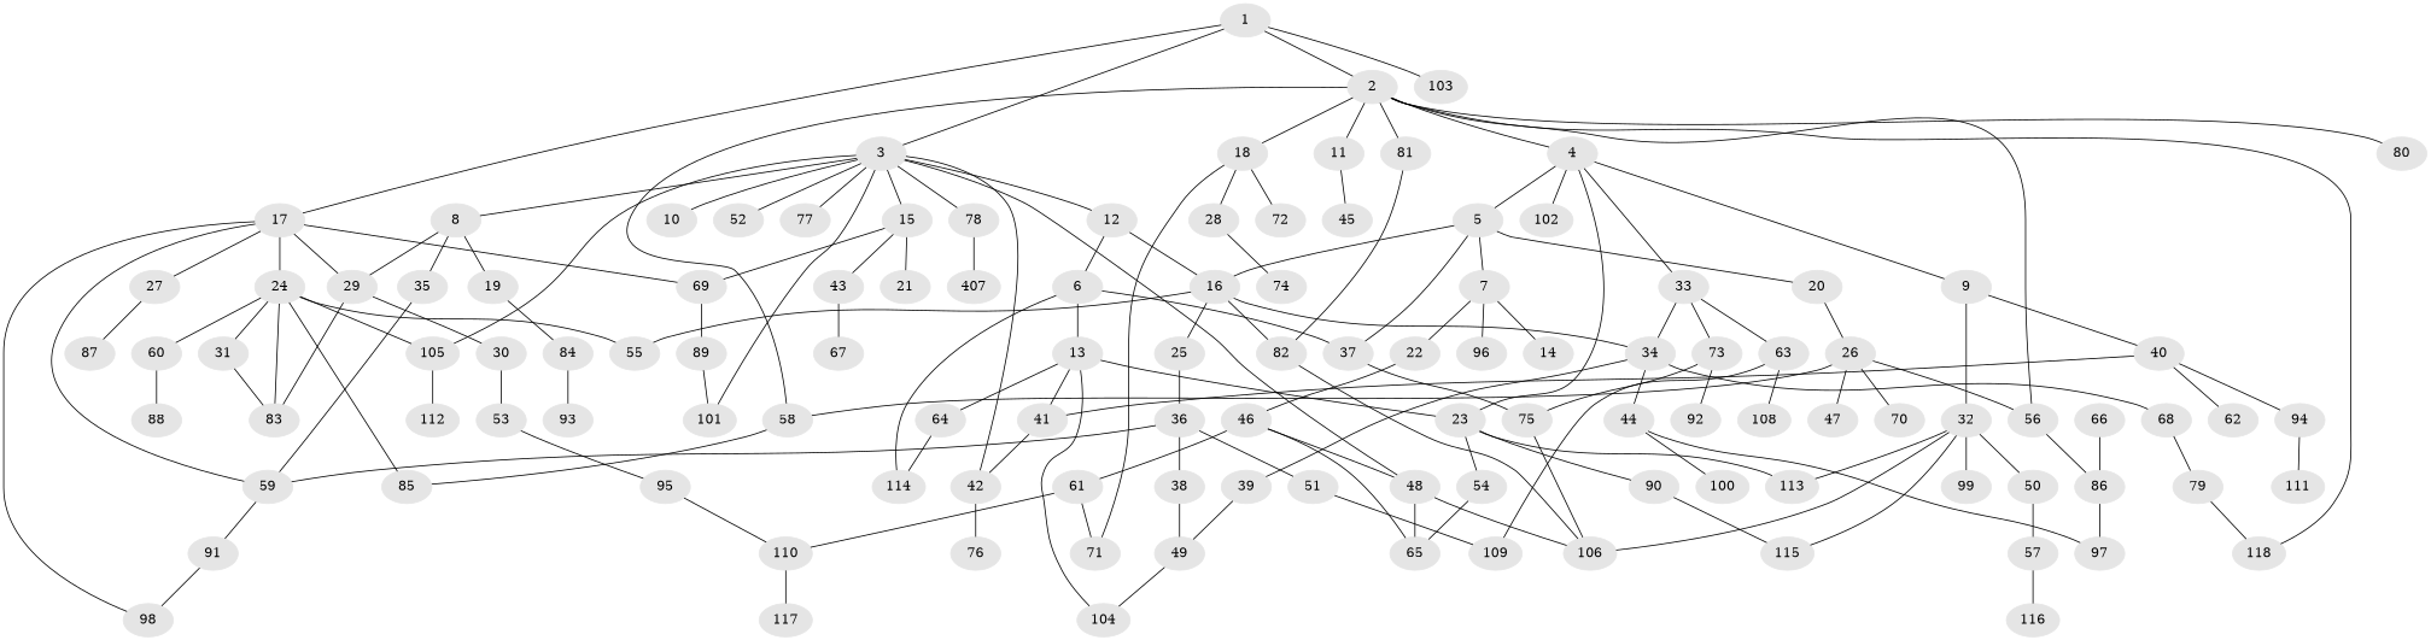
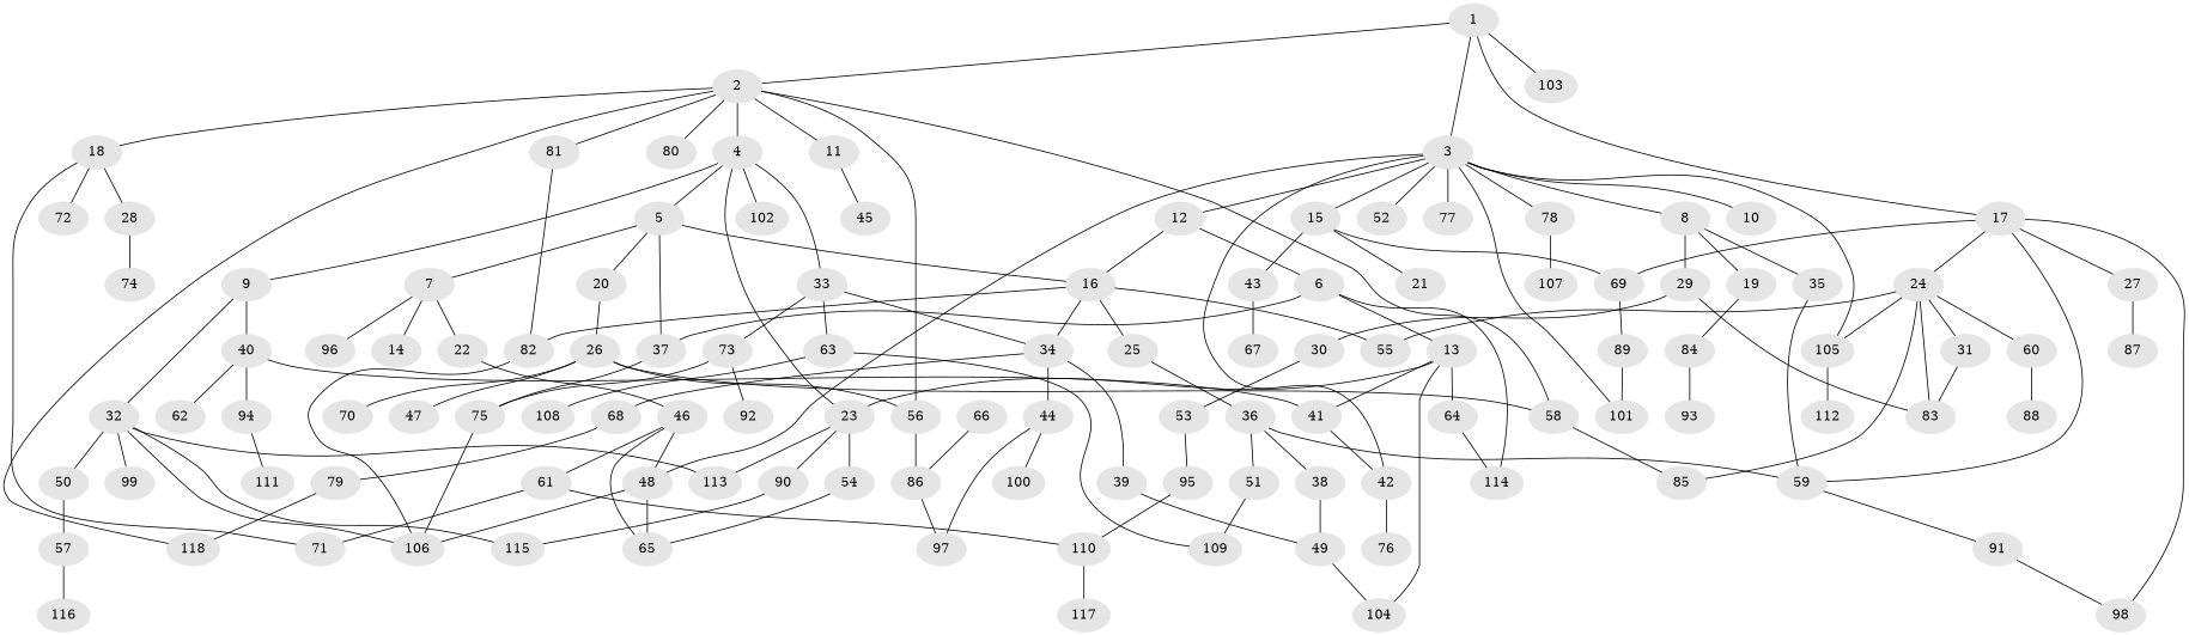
  graph {
    node [color=gray90 style=filled]
    1
    2
    3
    17
    103
    4
    11
    18
    56
    58
    80
    81
    118
    8
    10
    12
    15
    42
    48
    52
    77
    78
    101
    105
    6
    37
    13
    114
    29
    69
    24
    27
    59
    98
    5
    9
    23
    33
    102
    45
    28
    71
    72
    86
    85
    82
    19
    35
    16
    21
    43
    76
    106
    65
-   107 [label=407]
+   107
    112
    7
    20
    32
    40
    54
    90
    113
    34
    63
    73
    14
    22
    96
    25
    55
    26
    75
    41
    64
    104
    46
    84
    83
    30
    50
    99
    115
    62
    94
    67
    89
    36
    39
    44
    68
    31
    60
    87
    91
    74
    66
    93
    47
    70
    61
    88
    38
    51
    53
    95
    57
    109
    108
    92
    49
    97
    100
    79
    111
    110
    116
    117
    1 -- 2
    1 -- 3
    1 -- 17
    1 -- 103
    2 -- 4
    2 -- 11
    2 -- 18
    2 -- 56
    2 -- 58
    2 -- 80
    2 -- 81
    2 -- 118
    3 -- 8
    3 -- 10
    3 -- 12
    3 -- 15
    3 -- 42
    3 -- 48
    3 -- 52
    3 -- 77
    3 -- 78
    3 -- 101
    3 -- 105
-   17 -- 29
    17 -- 69
    17 -- 24
    17 -- 27
    17 -- 59
    17 -- 98
    4 -- 5
    4 -- 9
    4 -- 23
    4 -- 33
    4 -- 102
    11 -- 45
    18 -- 28
    18 -- 71
    18 -- 72
    56 -- 86
    58 -- 85
    81 -- 82
    8 -- 29
    8 -- 19
    8 -- 35
    12 -- 6
    12 -- 16
    15 -- 69
    15 -- 21
    15 -- 43
    42 -- 76
    48 -- 106
    48 -- 65
    78 -- 107
    105 -- 112
    6 -- 37
    6 -- 13
    6 -- 114
    37 -- 75
    13 -- 23
    13 -- 41
    13 -- 64
    13 -- 104
    29 -- 83
    29 -- 30
    69 -- 89
    24 -- 105
    24 -- 85
    24 -- 55
    24 -- 83
    24 -- 31
    24 -- 60
    27 -- 87
    59 -- 91
    5 -- 37
    5 -- 16
    5 -- 7
    5 -- 20
    9 -- 32
    9 -- 40
    23 -- 54
    23 -- 90
    23 -- 113
    33 -- 34
    33 -- 63
    33 -- 73
    28 -- 74
    86 -- 97
    82 -- 106
    19 -- 84
    35 -- 59
    16 -- 82
    16 -- 34
    16 -- 25
    16 -- 55
    43 -- 67
    7 -- 14
    7 -- 22
    7 -- 96
    20 -- 26
    32 -- 106
    32 -- 113
    32 -- 50
    32 -- 99
    32 -- 115
    40 -- 41
    40 -- 62
    40 -- 94
    54 -- 65
    90 -- 115
    34 -- 39
    34 -- 44
    34 -- 68
    63 -- 109
    63 -- 108
    73 -- 75
    73 -- 92
    22 -- 46
    25 -- 36
    26 -- 56
    26 -- 58
    26 -- 47
    26 -- 70
    75 -- 106
    41 -- 42
    64 -- 114
    46 -- 48
    46 -- 65
    46 -- 61
    84 -- 93
    30 -- 53
    50 -- 57
    94 -- 111
    89 -- 101
    36 -- 59
    36 -- 38
    36 -- 51
    39 -- 49
    44 -- 97
    44 -- 100
    68 -- 79
    31 -- 83
    60 -- 88
    91 -- 98
    66 -- 86
    61 -- 71
    61 -- 110
    38 -- 49
    51 -- 109
    53 -- 95
    95 -- 110
    57 -- 116
    49 -- 104
    79 -- 118
    110 -- 117
  }
